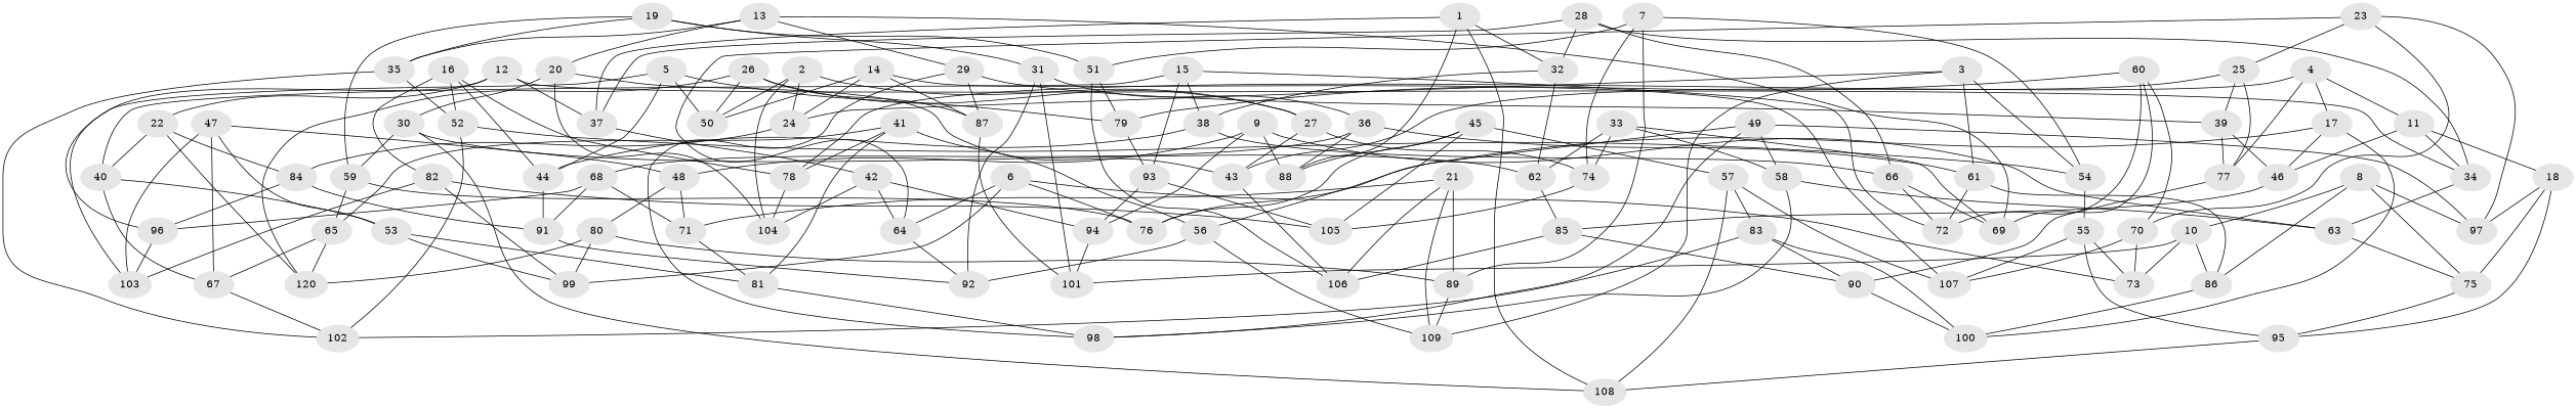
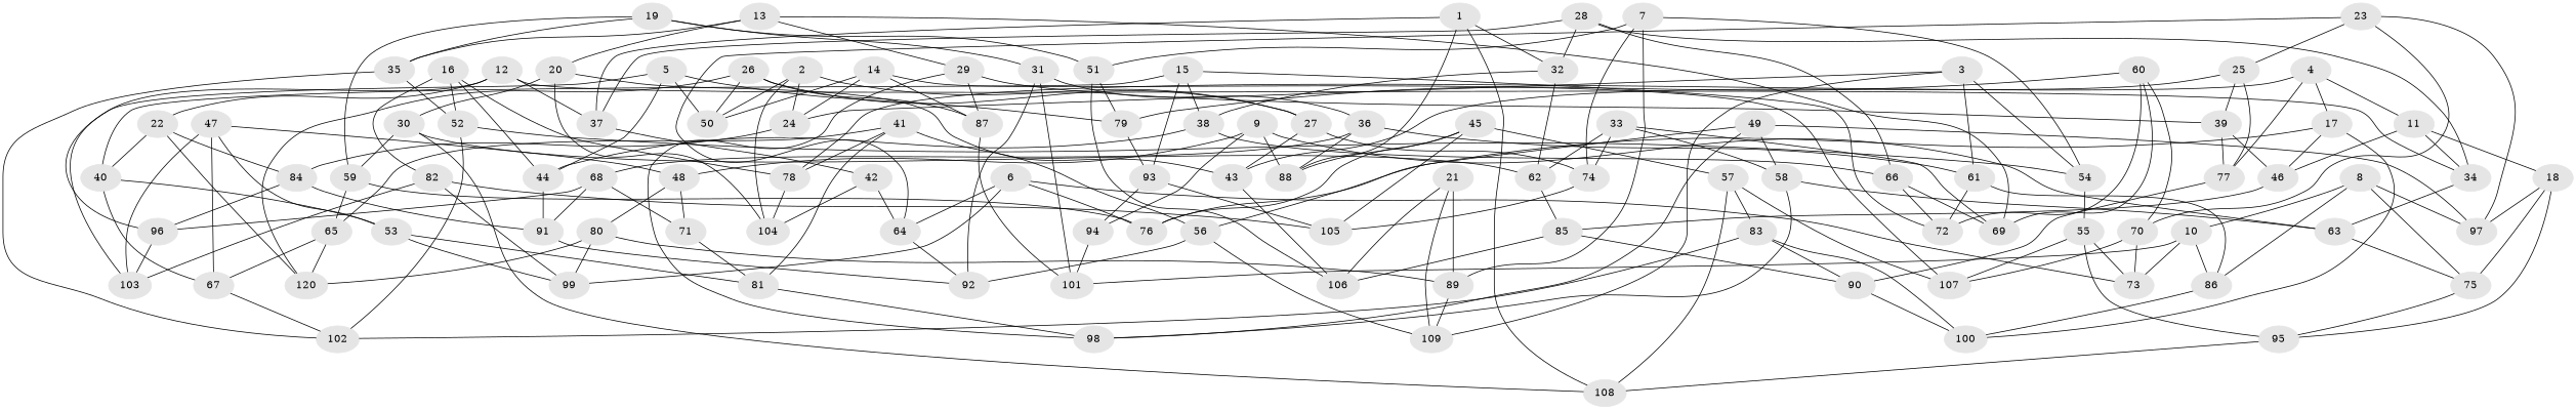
  graph {
    node [color=gray90 style=filled]
    1
    32
    37
    88
    108
    38
    62
    42
    2
    24
    27
    50
    104
    84
    74
    43
    3
    54
    61
    109
    55
    86
    72
    4
    11
    17
    77
    78
    18
    34
    46
    76
    100
    90
    5
    44
    79
    103
    91
    93
    6
    64
    73
    99
    92
    7
    51
    89
    106
    105
    8
    10
    75
    97
    101
    95
    9
    48
    63
    94
    71
    80
    85
    12
    22
    96
    40
    n68 [label=120]
    13
    20
    29
    35
    69
    30
    87
    39
    98
    52
    102
    14
    107
    15
    66
    53
    67
    16
    82
    19
    31
    59
    36
    65
    21
    81
    23
    25
    70
    26
    28
    68
    33
    58
    41
    56
    45
    57
    83
    47
    49
    60
    1 -- 32
    1 -- 37
    1 -- 88
    1 -- 108
    32 -- 38
    32 -- 62
    37 -- 42
    38 -- 44
    38 -- 66
    62 -- 85
    42 -- 104
    42 -- 64
-   42 -- 94
    2 -- 24
    2 -- 27
    2 -- 50
    2 -- 104
    24 -- 84
    27 -- 74
    27 -- 43
    84 -- 91
    84 -- 96
    74 -- 105
    43 -- 106
    3 -- 24
    3 -- 54
    3 -- 61
    3 -- 109
    54 -- 55
    61 -- 86
    61 -- 72
    55 -- 73
    55 -- 95
    55 -- 107
    86 -- 100
    4 -- 11
    4 -- 17
    4 -- 77
    4 -- 78
    11 -- 18
    11 -- 34
    11 -- 46
    17 -- 46
    17 -- 76
    17 -- 100
    77 -- 90
    78 -- 104
    18 -- 75
    18 -- 97
    18 -- 95
    34 -- 63
    46 -- 85
    90 -- 100
    5 -- 50
    5 -- 44
    5 -- 79
    5 -- 103
    44 -- 91
    79 -- 93
    91 -- 92
    93 -- 105
    93 -- 94
    6 -- 76
    6 -- 64
    6 -- 73
    6 -- 99
    64 -- 92
    7 -- 74
    7 -- 54
    7 -- 51
    7 -- 89
    51 -- 79
    51 -- 106
    89 -- 109
    8 -- 86
    8 -- 10
    8 -- 75
    8 -- 97
    10 -- 86
    10 -- 73
    10 -- 101
    75 -- 95
    95 -- 108
    9 -- 88
    9 -- 48
    9 -- 63
    9 -- 94
    48 -- 71
    48 -- 80
    63 -- 75
    94 -- 101
    71 -- 81
    80 -- 99
    80 -- 89
    80 -- n68
    85 -- 90
    85 -- 106
    12 -- 37
    12 -- 34
    12 -- 22
    12 -- 96
    22 -- 84
    22 -- 40
    22 -- n68
    96 -- 103
    40 -- 53
    40 -- 67
    13 -- 20
    13 -- 29
    13 -- 35
    13 -- 69
    20 -- 104
    20 -- 43
    20 -- 30
    29 -- 87
    29 -- 39
    29 -- 98
    35 -- 52
    35 -- 102
    30 -- 108
    30 -- 62
    30 -- 59
    87 -- 101
    39 -- 77
    39 -- 46
    52 -- 54
    52 -- 102
    14 -- 24
    14 -- 50
    14 -- 87
    14 -- 107
    15 -- 38
    15 -- 72
    15 -- 93
    15 -- 40
    66 -- 72
    66 -- 69
    53 -- 99
    53 -- 81
    67 -- 102
    16 -- 78
    16 -- 44
    16 -- 52
    16 -- 82
    82 -- 103
    82 -- 99
    82 -- 105
    19 -- 51
    19 -- 35
    19 -- 31
    19 -- 59
    31 -- 92
    31 -- 101
    31 -- 36
    59 -- 76
    59 -- 65
    36 -- 88
    36 -- 61
    36 -- 68
    65 -- n68
    65 -- 67
    21 -- 109
    21 -- 89
    21 -- 106
-   21 -- 71
    81 -- 98
    23 -- 64
    23 -- 97
    23 -- 25
    23 -- 70
    25 -- 43
    25 -- 77
    25 -- 39
    70 -- 73
    70 -- 107
    26 -- 27
    26 -- 50
    26 -- n68
    26 -- 87
    28 -- 32
    28 -- 37
    28 -- 34
    28 -- 66
    68 -- 91
    68 -- 71
    68 -- 96
    33 -- 62
    33 -- 74
    33 -- 69
    33 -- 58
    58 -- 63
    58 -- 98
    41 -- 78
    41 -- 65
    41 -- 81
    41 -- 56
    56 -- 109
    56 -- 92
    45 -- 88
    45 -- 76
    45 -- 105
    45 -- 57
    57 -- 108
    57 -- 107
    57 -- 83
    83 -- 100
    83 -- 90
    83 -- 102
    47 -- 103
    47 -- 48
    47 -- 53
    47 -- 67
    49 -- 97
    49 -- 98
    49 -- 58
    49 -- 56
    60 -- 72
    60 -- 79
    60 -- 69
    60 -- 70
  }
